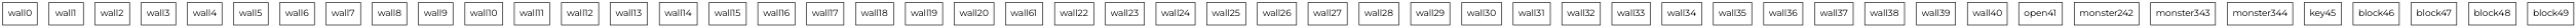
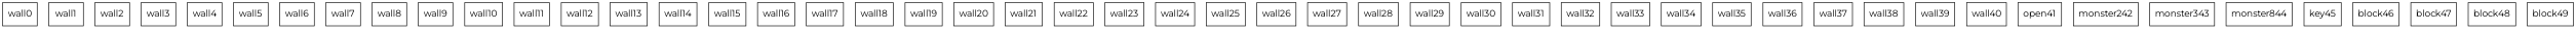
  graph {
    fontname=Montserrat
    node [shape=box fontname=Montserrat]
    wall0
    wall1
    wall2
    wall3
    wall4
    wall5
    wall6
    wall7
    wall8
    wall9
    wall10
    wall11
    wall12
    wall13
    wall14
    wall15
    wall16
    wall17
    wall18
    wall19
    wall20
-   wall21 [label=wall61]
+   wall21
    wall22
    wall23
    wall24
    wall25
    wall26
    wall27
    wall28
    wall29
    wall30
    wall31
    wall32
    wall33
    wall34
    wall35
    wall36
    wall37
    wall38
    wall39
    wall40
    open41
    monster242
    monster343
-   monster344
+   monster344 [label=monster844]
    key45
    block46
    block47
    block48
    block49
  }
